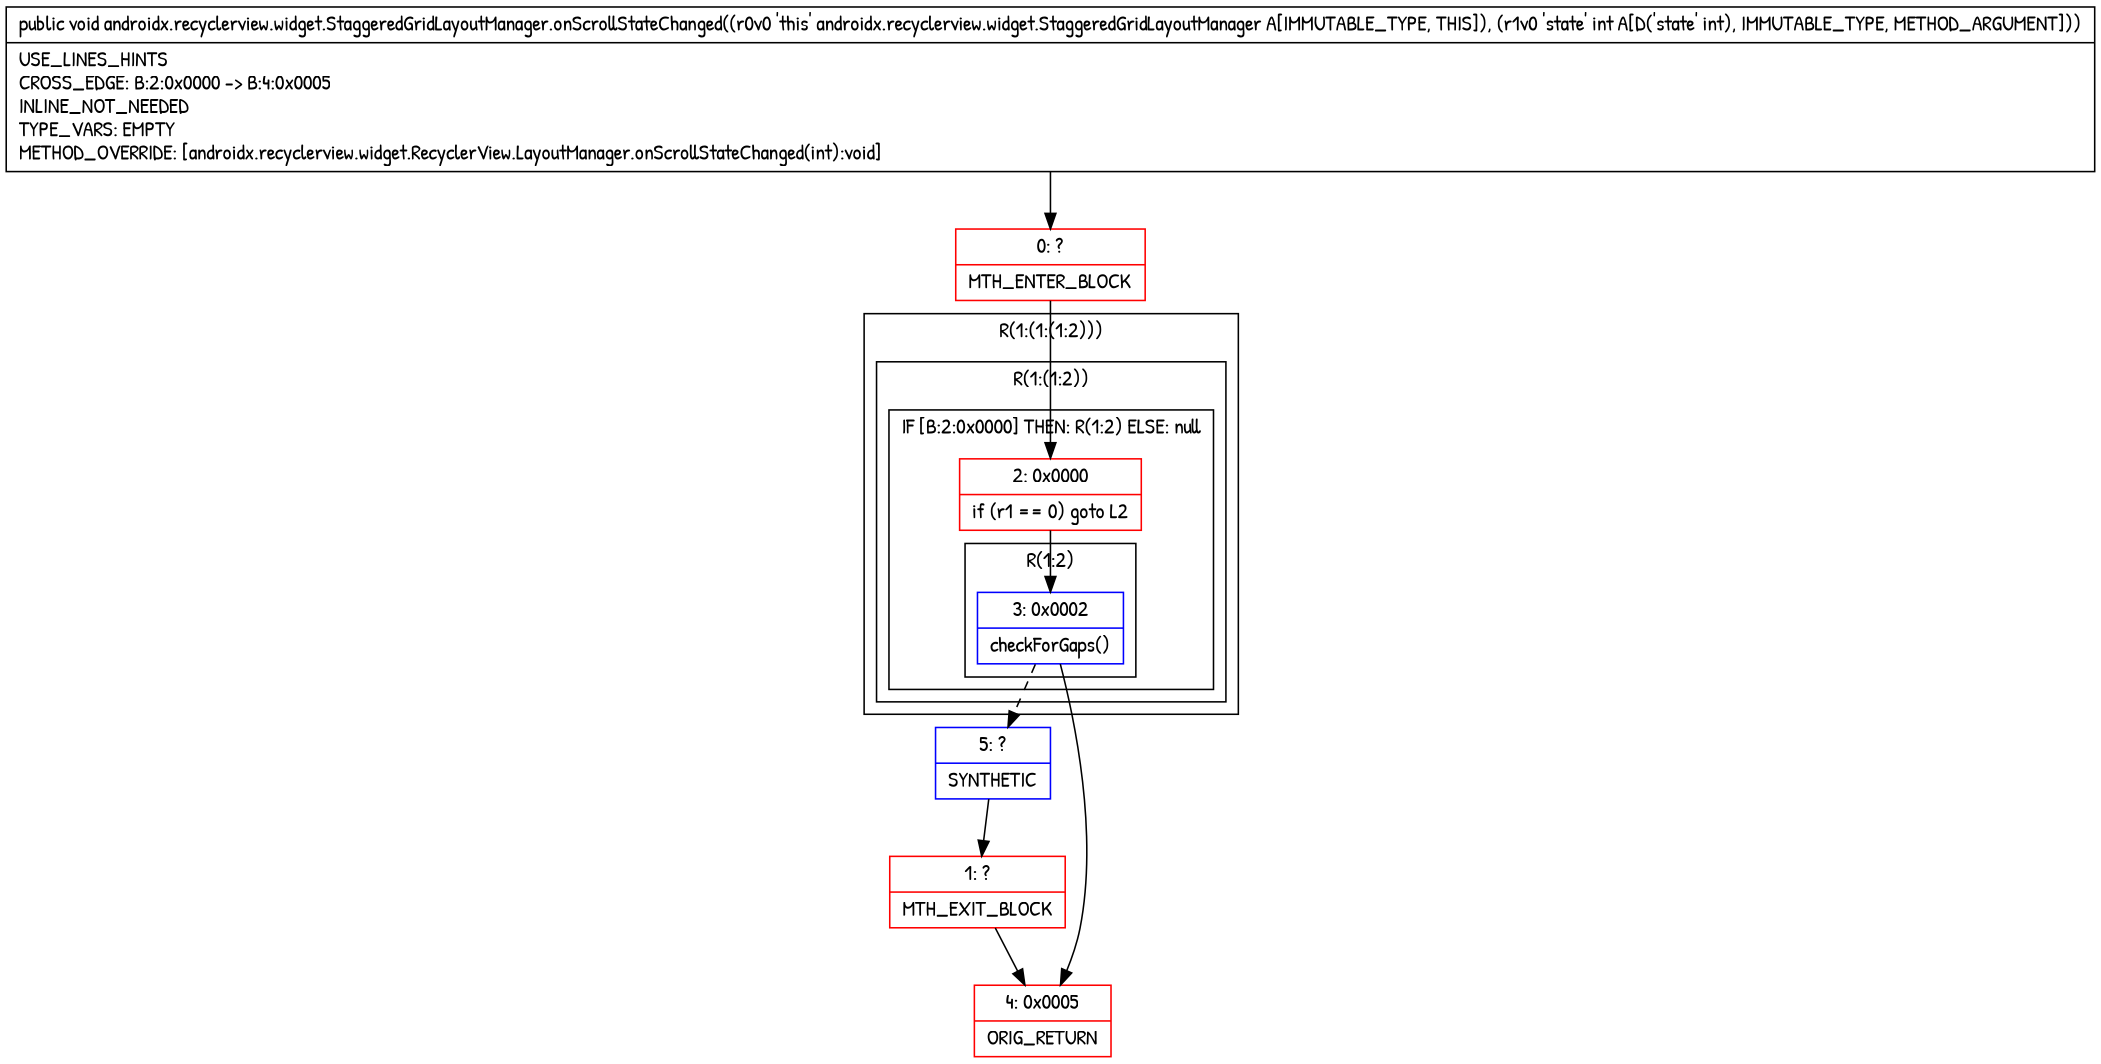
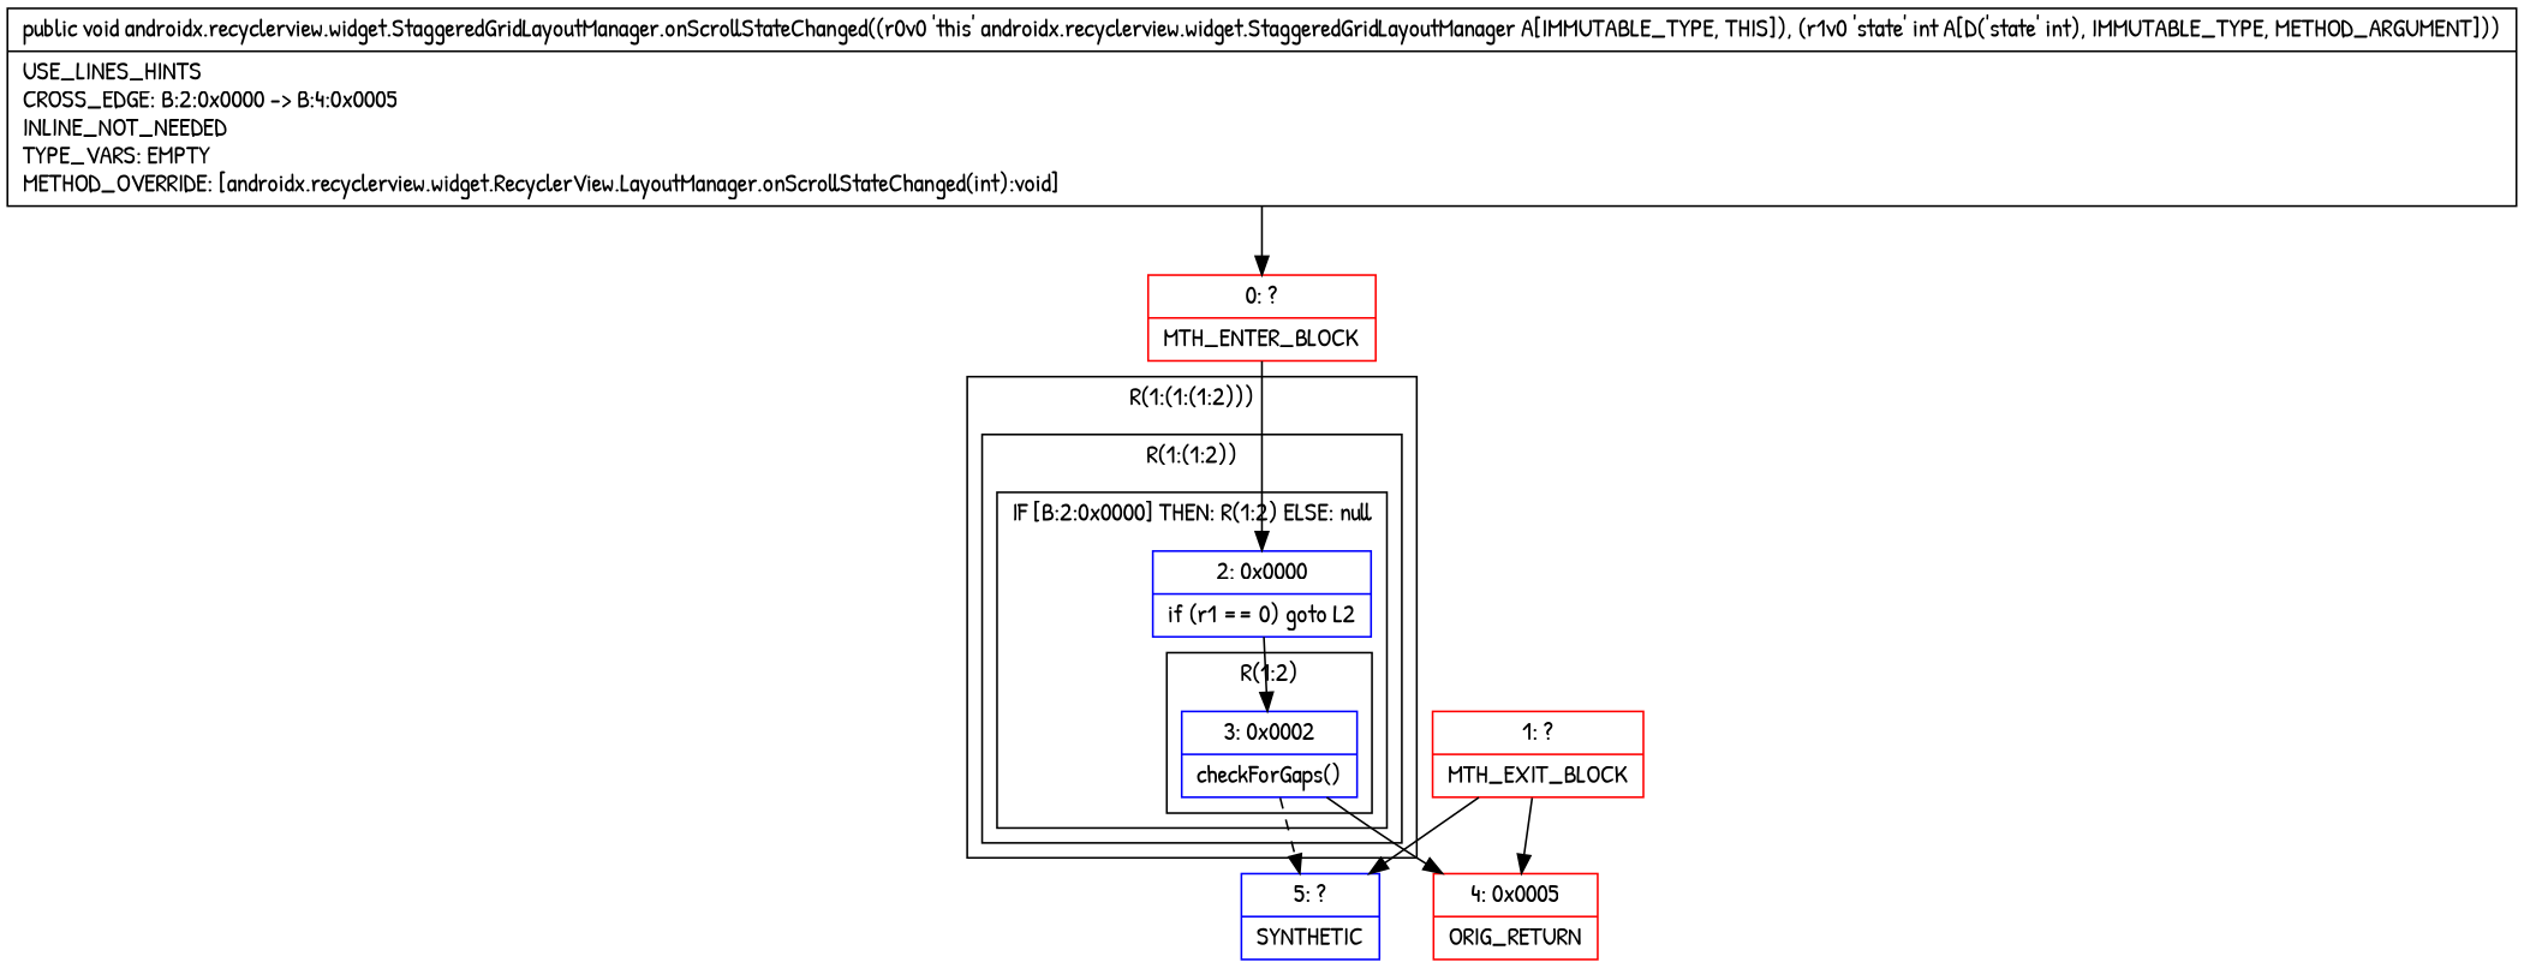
  digraph {
    fontname="Patrick Hand"
    node [color=blue fontname="Patrick Hand" shape=record]
    edge [fontname="Patrick Hand"]
    n1 [label="{3\:\ 0x0002|checkForGaps()\l}"]
-   n2 [color=red label="{2\:\ 0x0000|if (r1 == 0) goto L2\l}"]
+   n2 [label="{2\:\ 0x0000|if (r1 == 0) goto L2\l}"]
    n3 [label="{5\:\ ?|SYNTHETIC\l}"]
    n4 [color=red label="{4\:\ 0x0005|ORIG_RETURN\l}"]
    n5 [color=red label="{1\:\ ?|MTH_EXIT_BLOCK\l}"]
    n6 [color=red label="{0\:\ ?|MTH_ENTER_BLOCK\l}"]
    n7 [label="{public void androidx.recyclerview.widget.StaggeredGridLayoutManager.onScrollStateChanged((r0v0 'this' androidx.recyclerview.widget.StaggeredGridLayoutManager A[IMMUTABLE_TYPE, THIS]), (r1v0 'state' int A[D('state' int), IMMUTABLE_TYPE, METHOD_ARGUMENT]))  | USE_LINES_HINTS\lCROSS_EDGE: B:2:0x0000 \-\> B:4:0x0005\lINLINE_NOT_NEEDED\lTYPE_VARS: EMPTY\lMETHOD_OVERRIDE: [androidx.recyclerview.widget.RecyclerView.LayoutManager.onScrollStateChanged(int):void]\l}" color=""]
    subgraph cluster_1 {
      label="R(1:(1:(1:2)))"
      subgraph cluster_2 {
        label="R(1:(1:2))"
        subgraph cluster_3 {
          label="IF [B:2:0x0000] THEN: R(1:2) ELSE: null"
          n2
          subgraph cluster_4 {
            label="R(1:2)"
            n1
          }
        }
      }
    }
    n1 -> n3 [style=dashed]
    n1 -> n4
    n2 -> n1
-   n3 -> n5
+   n5 -> n3
    n5 -> n4
    n6 -> n2
    n7 -> n6
  }
